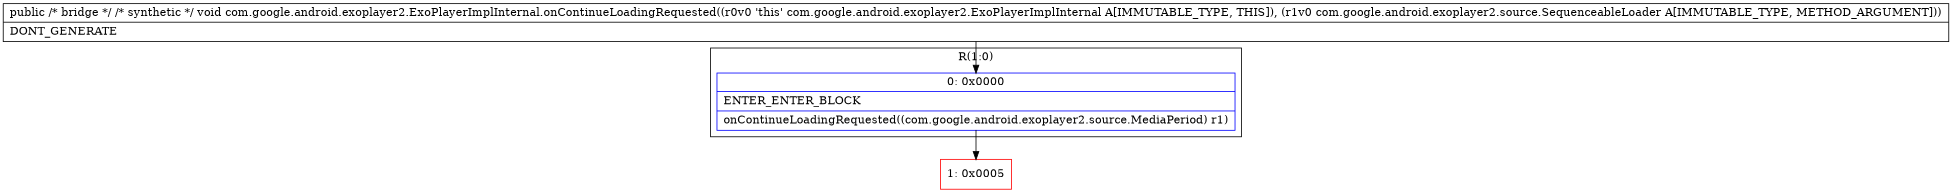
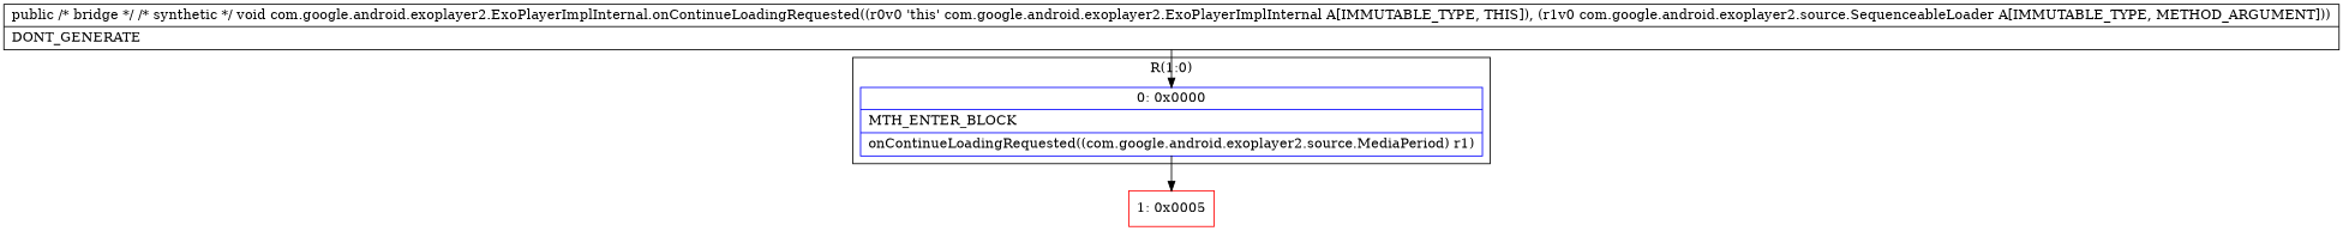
  digraph {
    node [shape=record]
-   n1 [color=blue label="{0\:\ 0x0000|ENTER_ENTER_BLOCK\l|onContinueLoadingRequested((com.google.android.exoplayer2.source.MediaPeriod) r1)\l}"]
+   n1 [color=blue label="{0\:\ 0x0000|MTH_ENTER_BLOCK\l|onContinueLoadingRequested((com.google.android.exoplayer2.source.MediaPeriod) r1)\l}"]
    n2 [color=red label="{1\:\ 0x0005}"]
    n3 [label="{public \/* bridge *\/ \/* synthetic *\/ void com.google.android.exoplayer2.ExoPlayerImplInternal.onContinueLoadingRequested((r0v0 'this' com.google.android.exoplayer2.ExoPlayerImplInternal A[IMMUTABLE_TYPE, THIS]), (r1v0 com.google.android.exoplayer2.source.SequenceableLoader A[IMMUTABLE_TYPE, METHOD_ARGUMENT]))  | DONT_GENERATE\l}"]
    subgraph cluster_1 {
      label="R(1:0)"
      n1
    }
    n1 -> n2
    n3 -> n1
  }
